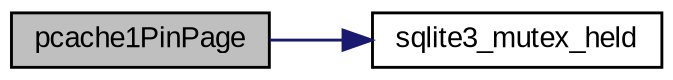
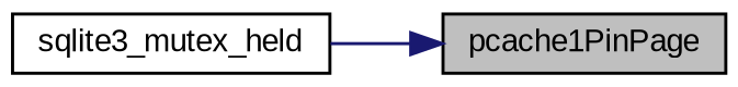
  digraph {
    rankdir=LR
    fontname="Liberation Sans"
    node [color=black fontname="Liberation Sans" fontsize=10 shape=record style=filled]
    n1 [fillcolor=grey75 fontcolor=black height=0.2 label=pcache1PinPage width=0.4]
    n2 [fillcolor=white height=0.2 label=sqlite3_mutex_held width=0.4]
-   n1 -> n2 [color=midnightblue fontname="Liberation Sans" fontsize=10 labelfontname=FreeSans labelfontsize=10 style=solid]
+   n2 -> n1 [color=midnightblue fontname="Liberation Sans" fontsize=10 labelfontname=FreeSans labelfontsize=10 style=solid]
  }
